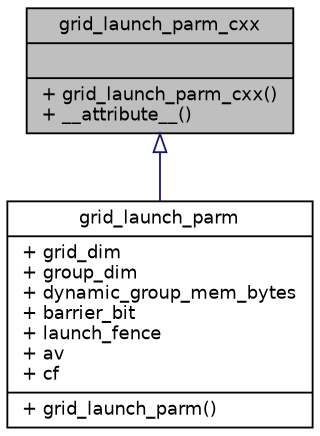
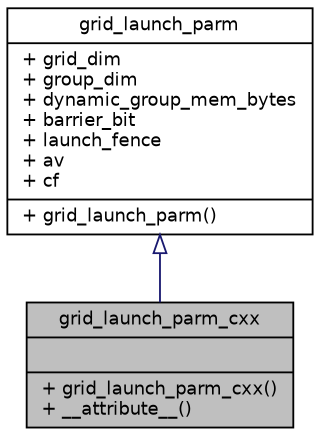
  digraph {
    node [color=black fontname=Helvetica fontsize=10 shape=record style=filled]
    n1 [fillcolor=grey75 fontcolor=black height=0.2 label="{grid_launch_parm_cxx\n||+ grid_launch_parm_cxx()\l+ __attribute__()\l}" width=0.4]
    n2 [fillcolor=white height=0.2 label="{grid_launch_parm\n|+ grid_dim\l+ group_dim\l+ dynamic_group_mem_bytes\l+ barrier_bit\l+ launch_fence\l+ av\l+ cf\l|+ grid_launch_parm()\l}" width=0.4]
-   n1 -> n2 [arrowtail=onormal color=midnightblue dir=back fontname=Helvetica fontsize=10 labelfontname=Helvetica labelfontsize=10 style=solid]
+   n2 -> n1 [arrowtail=onormal color=midnightblue dir=back fontname=Helvetica fontsize=10 labelfontname=Helvetica labelfontsize=10 style=solid]
  }
